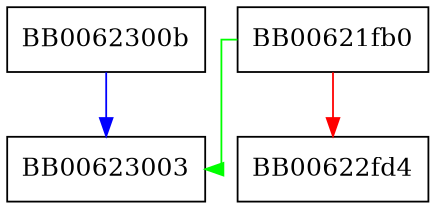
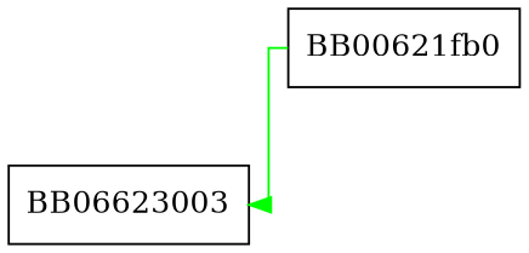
  digraph {
    splines=ortho
    node [shape=box]
    n1 [label=BB00621fb0]
-   BB00623003
-   BB00622fd4
-   BB0062300b
+   BB00623003 [label=BB06623003]
    n1 -> BB00623003 [color=green]
-   n1 -> BB00622fd4 [color=red]
-   BB0062300b -> BB00623003 [color=blue]
  }
